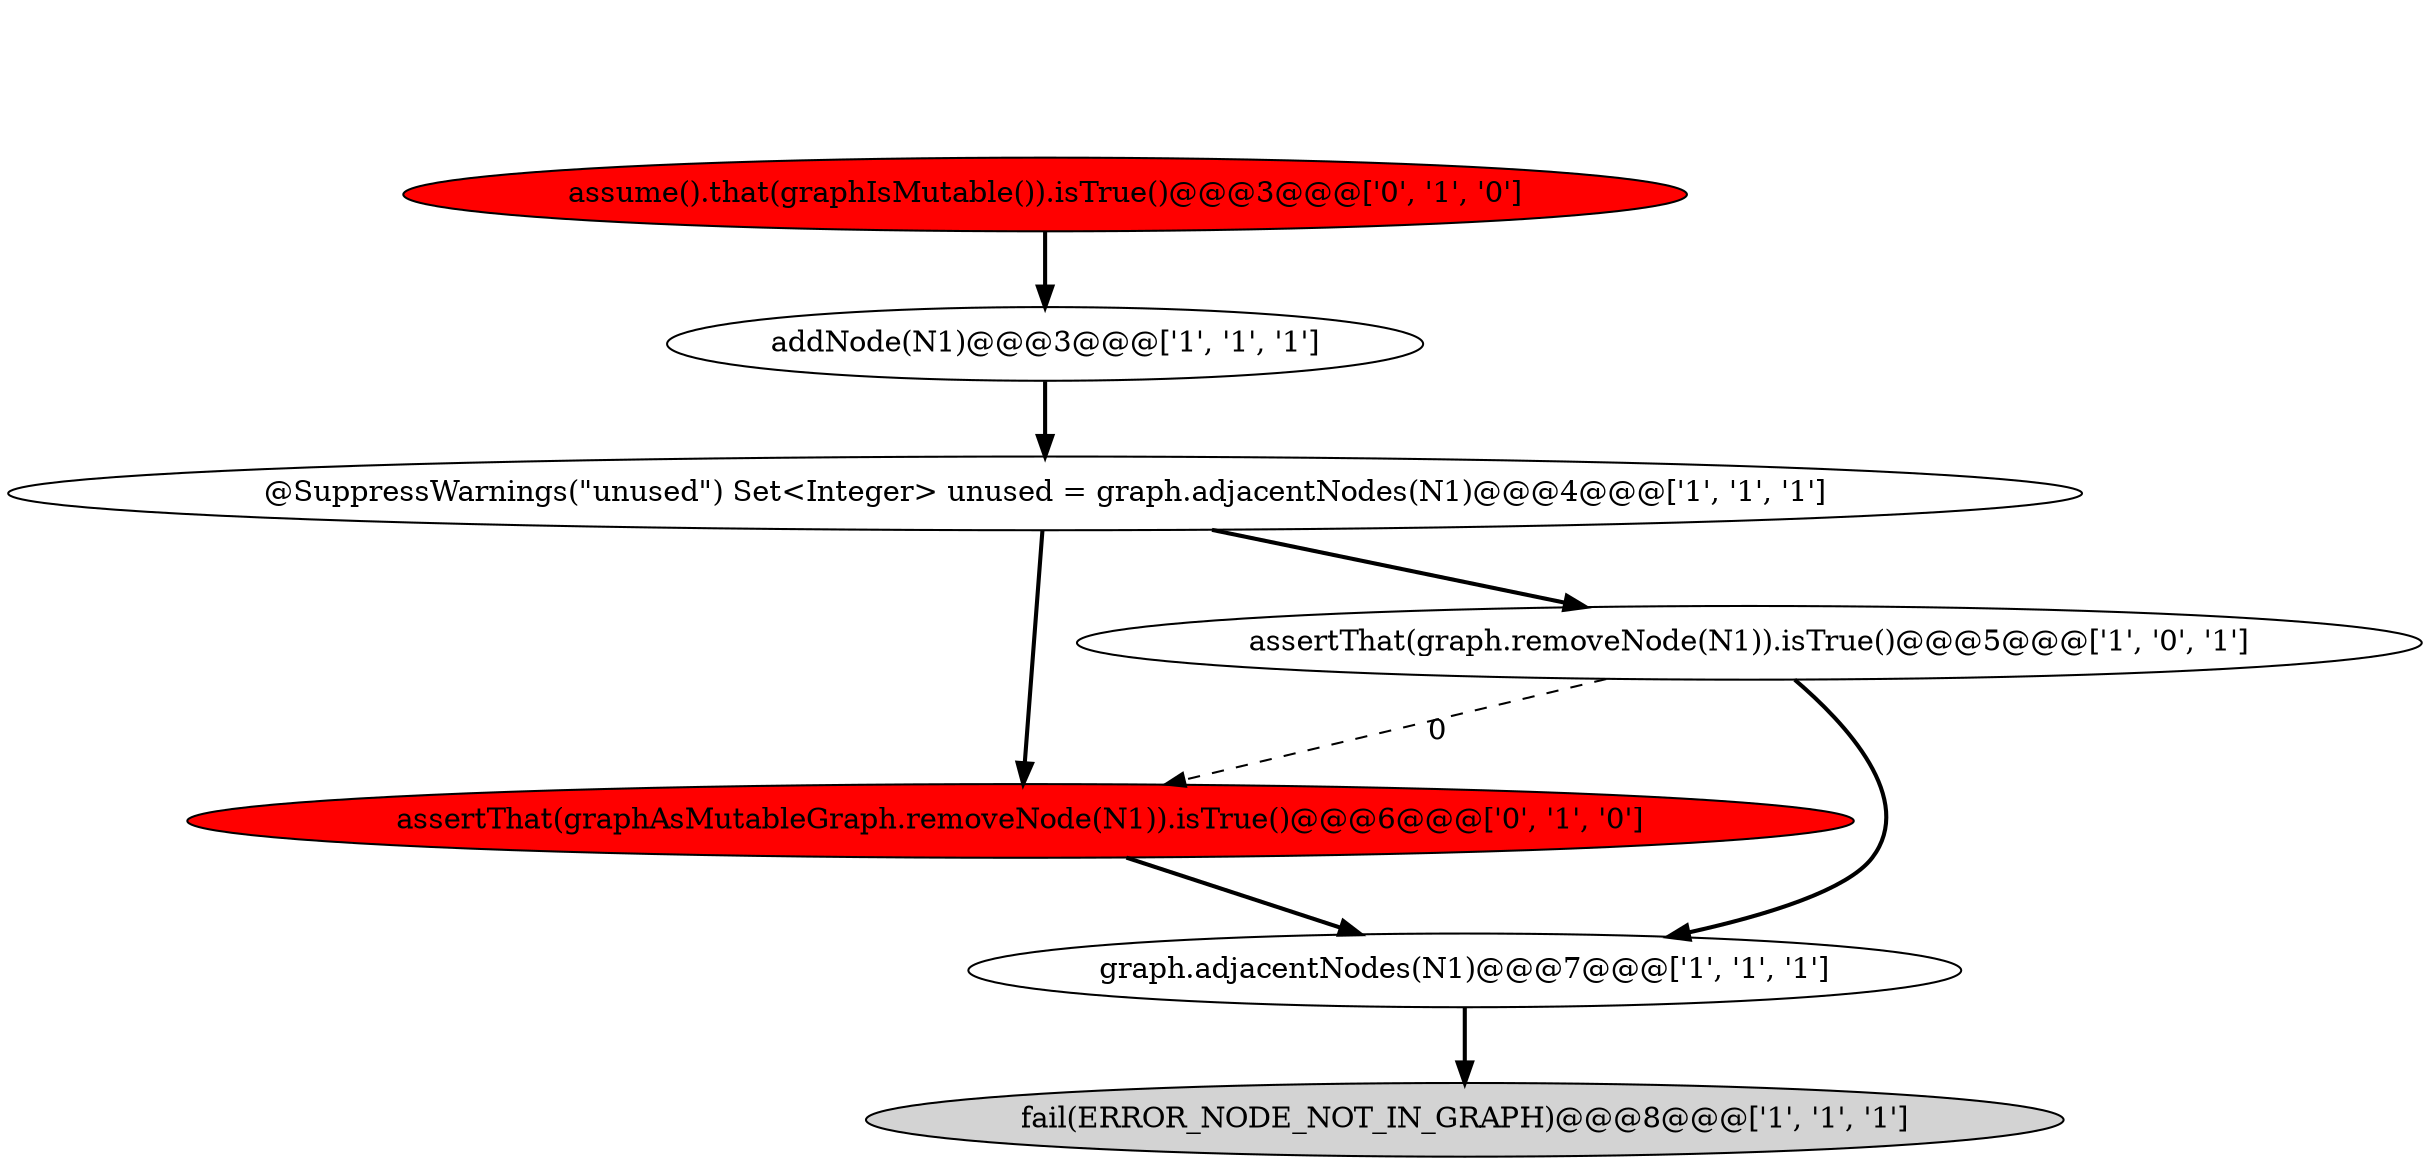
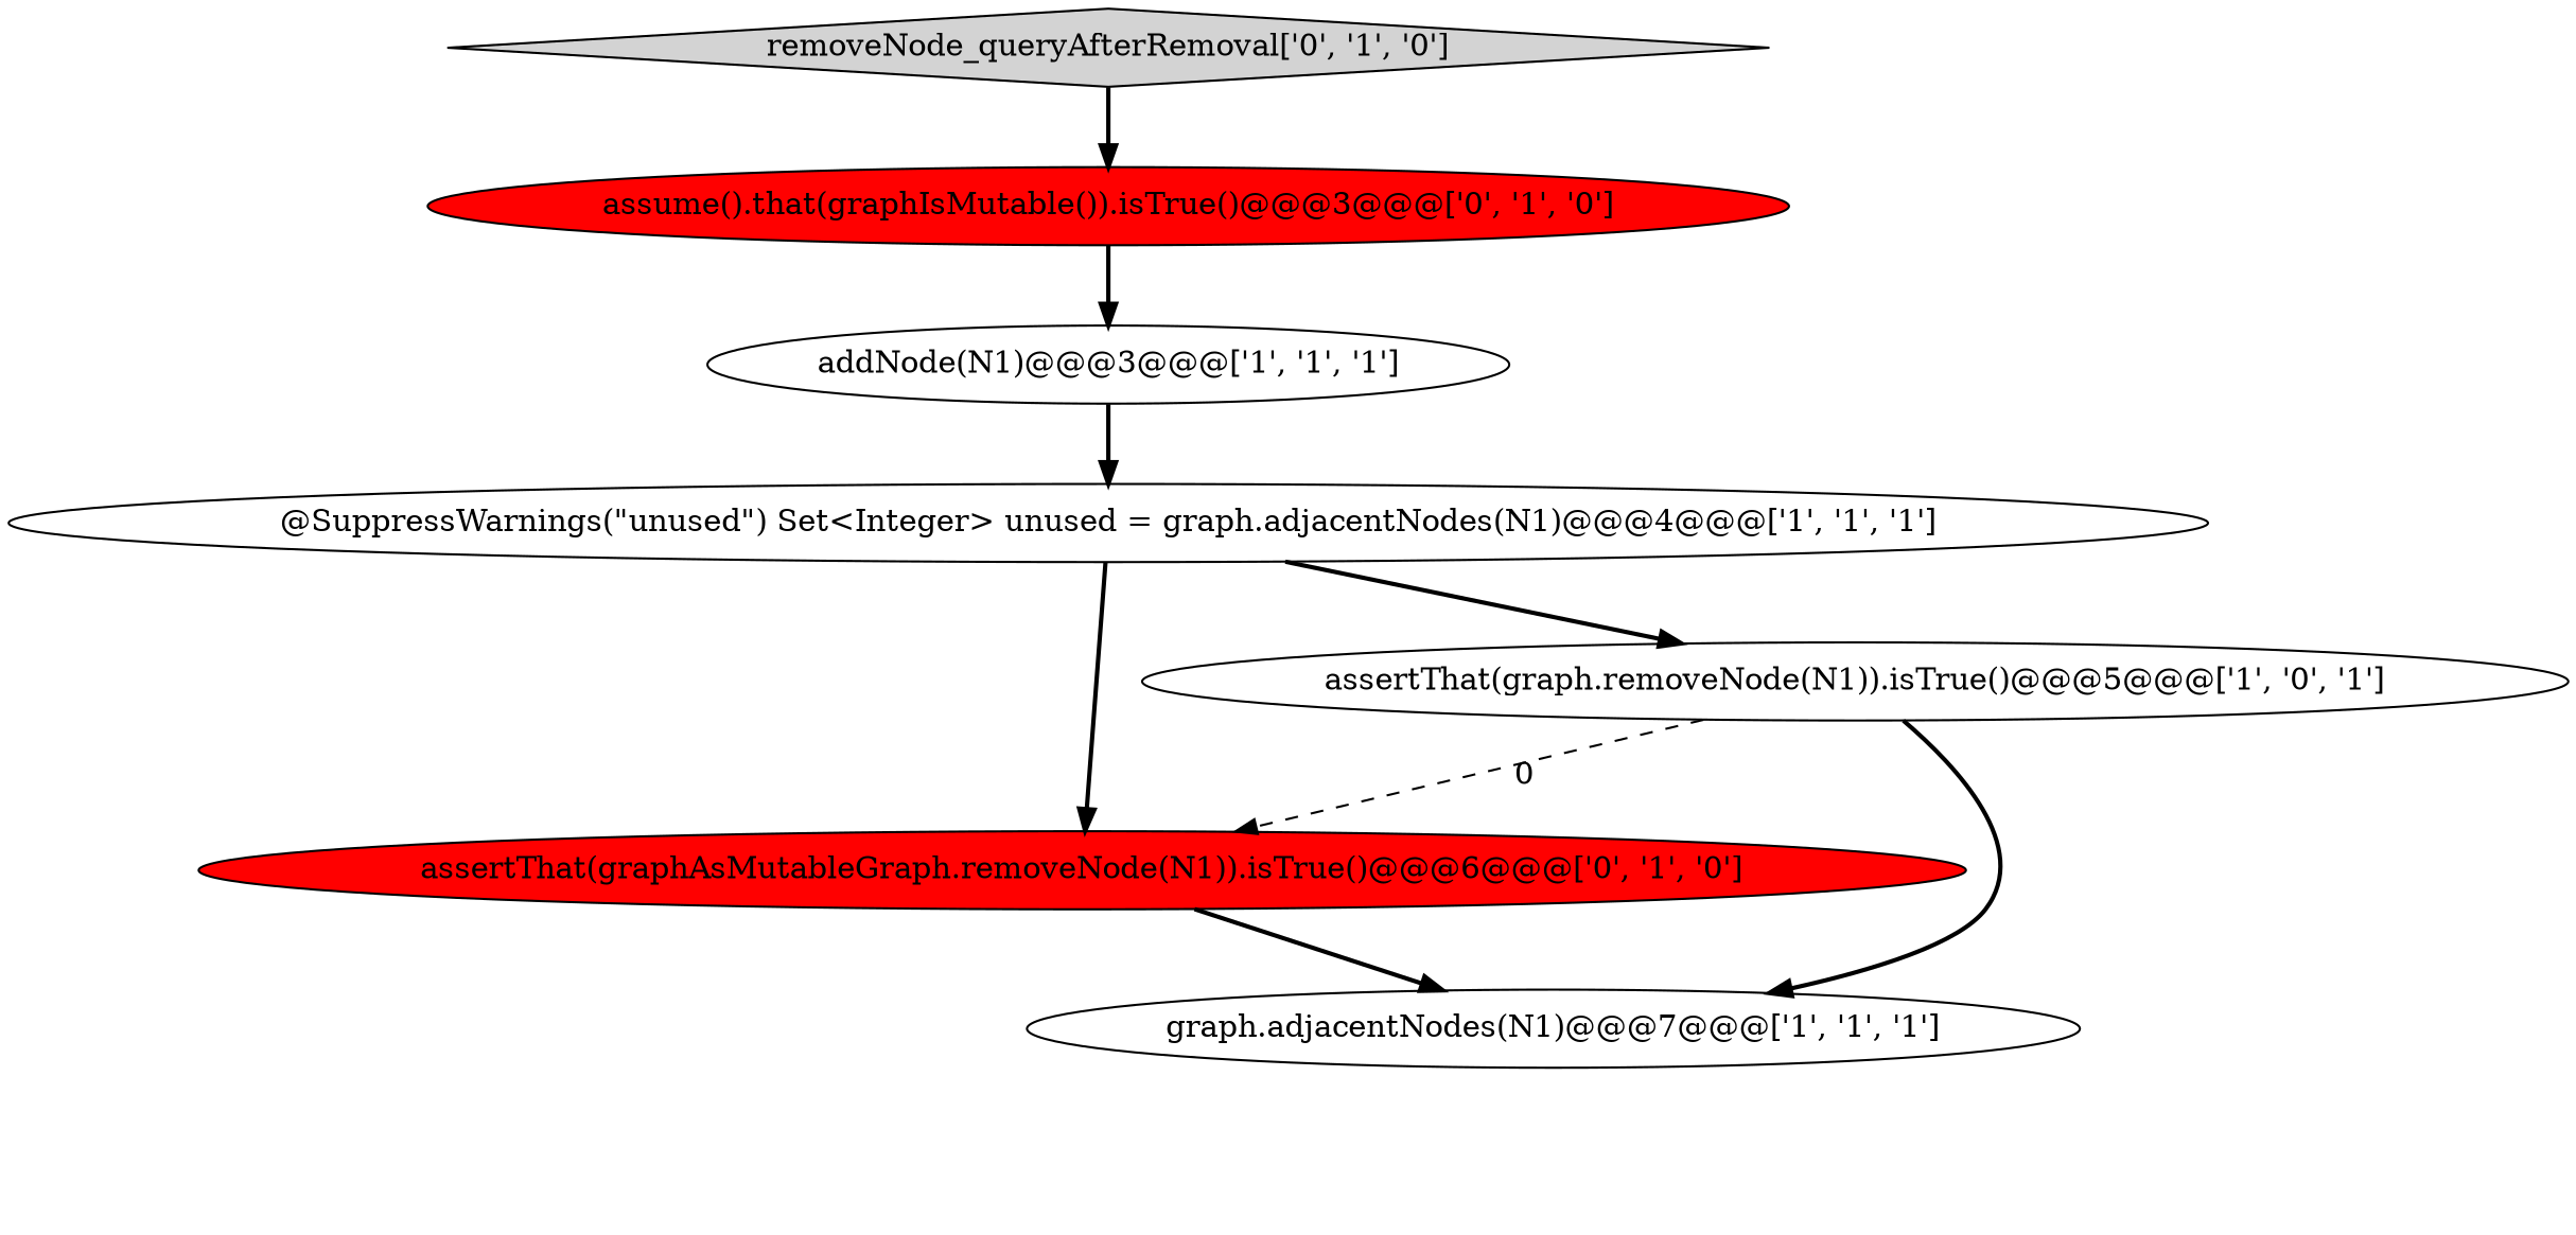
  digraph {
    node [fillcolor=white shape=ellipse style=filled]
    edge [style=bold]
    n1 [fillcolor=red label="assertThat(graphAsMutableGraph.removeNode(N1)).isTrue()@@@6@@@['0', '1', '0']"]
    n2 [label="graph.adjacentNodes(N1)@@@7@@@['1', '1', '1']"]
-   n3 [fillcolor=lightgray label="fail(ERROR_NODE_NOT_IN_GRAPH)@@@8@@@['1', '1', '1']"]
    n4 [label="addNode(N1)@@@3@@@['1', '1', '1']"]
    n5 [label="@SuppressWarnings(\"unused\") Set<Integer> unused = graph.adjacentNodes(N1)@@@4@@@['1', '1', '1']"]
    n6 [fillcolor=red label="assume().that(graphIsMutable()).isTrue()@@@3@@@['0', '1', '0']"]
+   n7 [fillcolor=lightgray label="removeNode_queryAfterRemoval['0', '1', '0']" shape=diamond]
    n8 [label="assertThat(graph.removeNode(N1)).isTrue()@@@5@@@['1', '0', '1']"]
    n1 -> n2
-   n2 -> n3
    n4 -> n5
    n5 -> n1
    n5 -> n8
    n6 -> n4
+   n7 -> n6
    n8 -> n1 [label=0 style=dashed]
    n8 -> n2
  }
